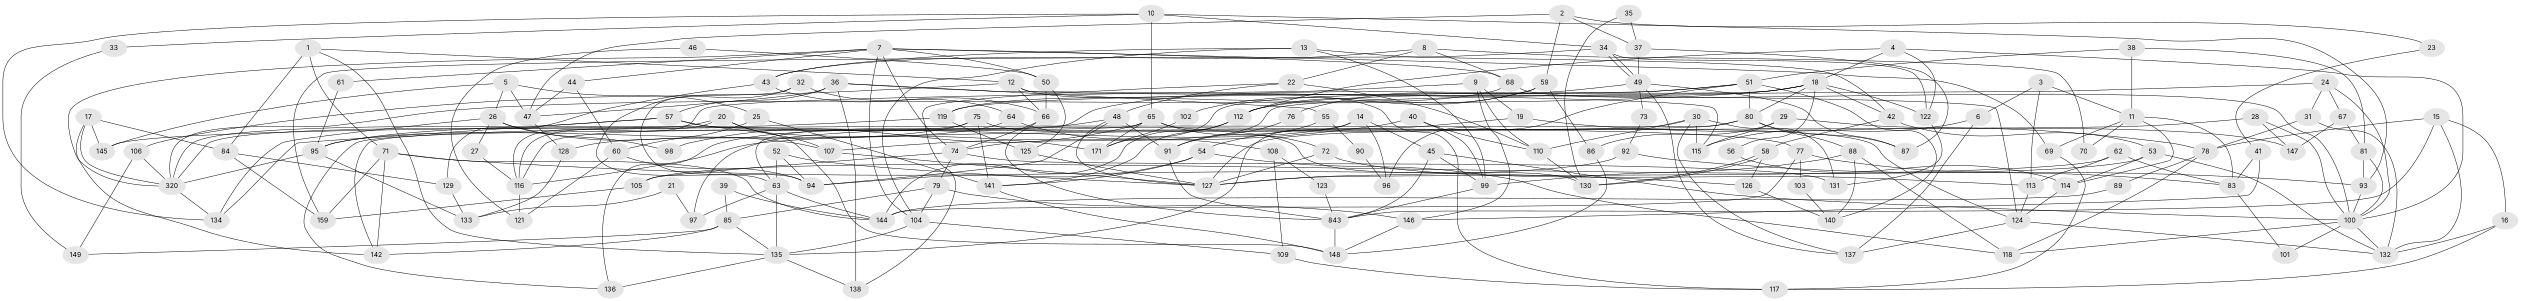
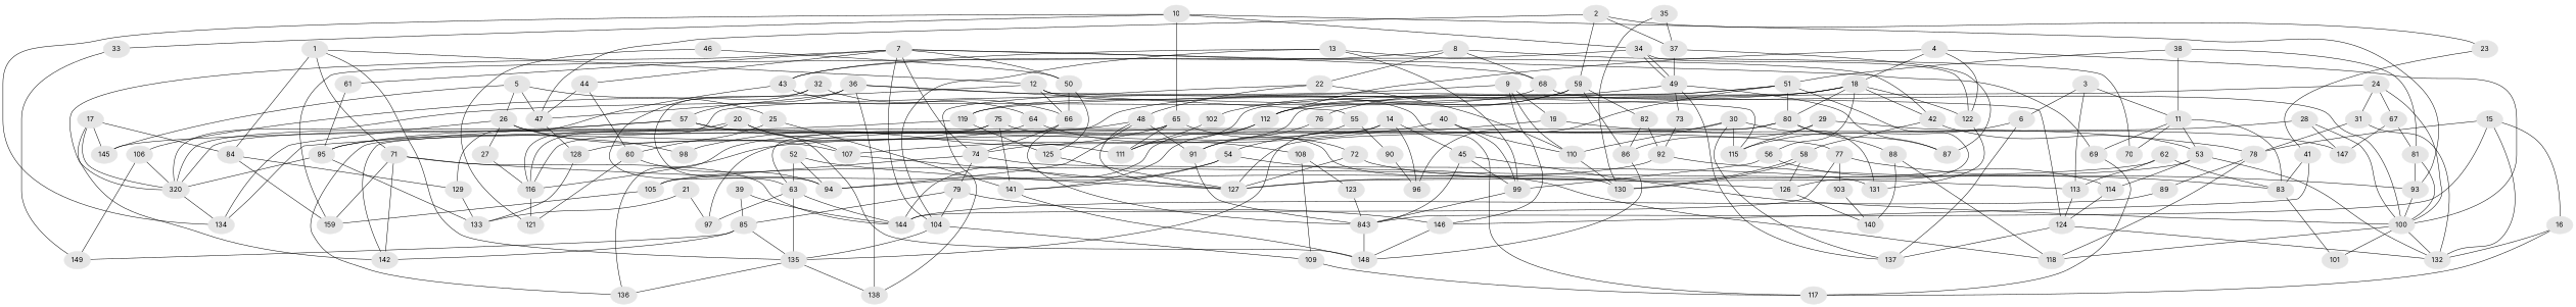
  graph {
    fontname=Inter
    node [color=gray90 fontname=Inter style=filled]
    edge [fontname=Inter]
    1
    12
    71
    84
    135
    66
    106
    117
    124
    142
    n11 [label=159]
    144
    126
    129
    136
    138
    2
    23
    37
    47
    59
    41
    49
    87
    128
    112
    86
+   82
    102
    3
    6
    11
    113
    115
    137
    69
    70
    83
    114
    4
    18
    100
    122
    n44 [label=320]
    42
    56
    80
-   111 [label=171]
+   111
    132
    118
    101
    141
    131
    5
    25
    26
    145
    60
    134
    107
    27
    98
    7
    44
    50
    61
    68
    74
    104
    125
    95
    119
    105
    79
    109
    8
    22
    43
    110
    48
    9
    19
    116
    146
    78
    54
    130
    121
    148
    10
    33
    34
    65
    93
    149
    72
    n97 [label=843]
    13
    99
    53
    58
    14
    45
    96
    15
    16
    89
    17
    127
    88
    94
    20
    21
    97
    133
    91
    24
    31
    67
    147
    81
    28
    29
    30
    32
    63
    64
    108
    73
    76
    35
    36
    55
    57
    90
    77
    38
    51
    39
    85
    40
    46
    92
    140
    52
    103
    62
    123
    75
    1 -- 12
    1 -- 71
    1 -- 84
    1 -- 135
    12 -- 66
    12 -- 106
    12 -- 117
    12 -- 124
    71 -- 142
    71 -- n11
    71 -- 144
    71 -- 126
    84 -- n11
    84 -- 129
    135 -- 136
    135 -- 138
    66 -- 74
    66 -- n97
    106 -- n44
    106 -- 149
    124 -- 137
    124 -- 132
    126 -- 140
    129 -- 133
    2 -- 23
    2 -- 37
    2 -- 47
    2 -- 59
    23 -- 41
    37 -- 49
    37 -- 87
    47 -- 128
    59 -- 112
    59 -- 86
+   59 -- 82
    59 -- 102
    41 -- 83
    41 -- 146
    49 -- 87
    49 -- 137
    49 -- 73
    49 -- 76
    128 -- 133
    112 -- 144
    112 -- 141
    86 -- 148
+   82 -- 86
+   82 -- 92
    102 -- 111
    3 -- 6
    3 -- 11
    3 -- 113
    6 -- 115
    6 -- 137
    11 -- 69
    11 -- 70
    11 -- 83
-   11 -- 114
+   11 -- 53
    113 -- 124
    69 -- 117
    83 -- 101
    114 -- 124
    4 -- 112
    4 -- 18
    4 -- 100
    4 -- 122
    18 -- 112
    18 -- 122
    18 -- n44
    18 -- 42
    18 -- 56
    18 -- 80
    18 -- 111
    100 -- 132
    100 -- 118
    100 -- 101
    122 -- 131
    n44 -- 134
    42 -- 53
    42 -- 58
    56 -- 114
-   88 -- 99
+   56 -- 99
    80 -- 142
    80 -- 87
    80 -- 127
    80 -- 88
    141 -- 148
    5 -- 47
    5 -- 25
    5 -- 26
    5 -- 145
    25 -- 141
    25 -- 60
    26 -- 134
    26 -- 107
    26 -- 27
    26 -- 98
    60 -- 121
    60 -- 94
    107 -- 127
    27 -- 116
    7 -- 69
    7 -- n44
    7 -- 44
    7 -- 50
    7 -- 61
    7 -- 68
    7 -- 74
    7 -- 104
    44 -- 47
    44 -- 60
    50 -- 66
    50 -- 125
    61 -- 95
    68 -- 100
    68 -- 119
    74 -- 131
    74 -- 105
    74 -- 79
    104 -- 135
    104 -- 109
    125 -- 127
    95 -- n44
    95 -- 133
    119 -- 145
    119 -- 125
    105 -- n11
    79 -- 104
    79 -- 146
    79 -- 85
    109 -- 117
    8 -- 70
    8 -- 68
    8 -- 22
    8 -- 43
    22 -- 138
    22 -- 110
    22 -- 48
    43 -- 66
    43 -- 129
    110 -- 130
    48 -- 95
    48 -- 127
    48 -- 94
    48 -- 91
    9 -- 110
    9 -- 19
    9 -- 116
    9 -- 146
    19 -- 78
    19 -- 54
    116 -- 121
    146 -- 148
    78 -- 118
    78 -- 89
    54 -- 118
    54 -- 141
    54 -- 94
    10 -- 134
    10 -- 33
    10 -- 34
    10 -- 65
    10 -- 93
    33 -- 149
    34 -- n11
    34 -- 49
    34 -- 49
    34 -- 122
-   65 -- 124
    65 -- 136
    65 -- 111
    65 -- 98
    65 -- 72
    93 -- 100
    72 -- 113
    72 -- 127
    n97 -- 148
    13 -- 42
    13 -- 104
    13 -- 43
    13 -- 99
    99 -- n97
    53 -- 114
    53 -- 132
    53 -- 105
    58 -- 126
    58 -- 130
    58 -- 130
    14 -- 135
    14 -- 136
    14 -- 45
    14 -- 96
    45 -- 100
    45 -- n97
    45 -- 99
    15 -- 132
    15 -- 78
    15 -- n97
    15 -- 16
    16 -- 117
    16 -- 132
    89 -- 144
    17 -- 84
    17 -- 142
    17 -- n44
    17 -- 145
    88 -- 118
    88 -- 140
    20 -- n44
    20 -- 107
    20 -- 116
    20 -- 148
    21 -- 97
    21 -- 133
    91 -- n97
    24 -- 100
    24 -- 74
    24 -- 31
    24 -- 67
    31 -- 132
    31 -- 78
    67 -- 147
    67 -- 81
    81 -- 100
    81 -- 93
    28 -- 100
    28 -- 116
    28 -- 147
    29 -- 86
    29 -- 115
    29 -- 147
    30 -- 115
    30 -- 137
    30 -- 131
    30 -- 110
    30 -- 97
    32 -- 94
    32 -- 63
    32 -- 64
    63 -- 135
    63 -- 144
    63 -- 97
    64 -- 128
    64 -- 108
    108 -- 109
    108 -- 123
    73 -- 92
    76 -- 91
    35 -- 37
    35 -- 130
    36 -- 138
    36 -- 47
    36 -- 115
    36 -- 55
    36 -- 57
    55 -- 91
    55 -- 90
    57 -- n44
    57 -- 111
    57 -- 134
    57 -- 77
    90 -- 96
    77 -- 144
    77 -- 83
    77 -- 103
    38 -- 11
    38 -- 81
    38 -- 51
-   51 -- 140
+   51 -- 126
    51 -- 80
    51 -- 119
    51 -- 96
    51 -- 63
    39 -- 144
    39 -- 85
    85 -- 135
    85 -- 142
    85 -- 149
    40 -- 107
    40 -- 110
    40 -- 99
    46 -- 50
    46 -- 121
    92 -- 93
    92 -- 127
    52 -- 127
    52 -- 94
    52 -- 63
    103 -- 140
    62 -- 113
    62 -- 83
    62 -- 127
    123 -- n97
    75 -- 141
    75 -- 95
    75 -- 116
    75 -- 130
  }
